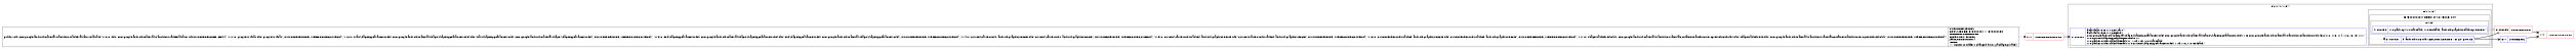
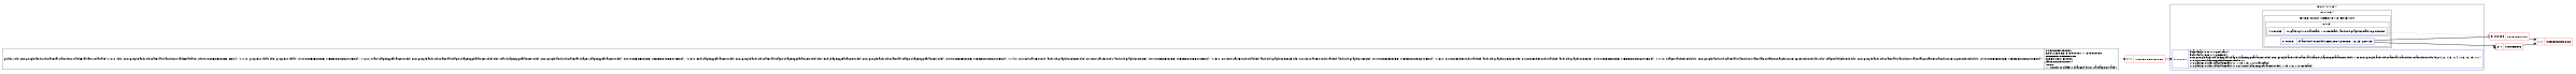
  digraph {
    rankdir=LR
    node [color=red shape=record]
    edge [arrowhead=vee style=bold]
    n1 [color=blue label="{4\:\ 0x0033|r10.path.op(r10.startPath, r10.endPath, android.graphics.Path.Op.UNION)\l}"]
    n2 [color=blue label="{3\:\ 0x0031|if (android.os.Build.VERSION.SDK_INT \>= 23) goto L3\l}"]
    n3 [color=blue label="{2\:\ 0x0000|float float r8 = r17.getStart()\lfloat float r9 = r17.getEnd()\lcom.google.android.material.shape.ShapeAppearanceModel com.google.android.material.shape.ShapeAppearanceModel r1 = com.google.android.material.transition.TransitionUtils.lerp(r12, r13, r14, r16, r8, r9, r11)\lr10.currentShapeAppearanceModel = r1\lr10.pathProvider.calculatePath(r1, 1.0f, r15, r10.startPath)\lr10.pathProvider.calculatePath(r10.currentShapeAppearanceModel, 1.0f, r16, r10.endPath)\l}"]
    n4 [label="{5\:\ 0x003e|ORIG_RETURN\l}"]
-   n5 [color=blue label="{6\:\ ?|SYNTHETIC\l}"]
+   n5 [label="{6\:\ ?|SYNTHETIC\l}"]
    n6 [label="{1\:\ ?|MTH_EXIT_BLOCK\l}"]
    n7 [label="{0\:\ ?|MTH_ENTER_BLOCK\l}"]
    n8 [label="{public void com.google.android.material.transition.MaskEvaluator.evaluate((r10v0 'this' com.google.android.material.transition.MaskEvaluator A[IMMUTABLE_TYPE, THIS]), (r11v0 'progress' float A[D('progress' float), IMMUTABLE_TYPE, METHOD_ARGUMENT]), (r12v0 'startShapeAppearanceModel' com.google.android.material.shape.ShapeAppearanceModel A[D('startShapeAppearanceModel' com.google.android.material.shape.ShapeAppearanceModel), IMMUTABLE_TYPE, METHOD_ARGUMENT]), (r13v0 'endShapeAppearanceModel' com.google.android.material.shape.ShapeAppearanceModel A[D('endShapeAppearanceModel' com.google.android.material.shape.ShapeAppearanceModel), IMMUTABLE_TYPE, METHOD_ARGUMENT]), (r14v0 'currentStartBounds' android.graphics.RectF A[D('currentStartBounds' android.graphics.RectF), IMMUTABLE_TYPE, METHOD_ARGUMENT]), (r15v0 'currentStartBoundsMasked' android.graphics.RectF A[D('currentStartBoundsMasked' android.graphics.RectF), IMMUTABLE_TYPE, METHOD_ARGUMENT]), (r16v0 'currentEndBoundsMasked' android.graphics.RectF A[D('currentEndBoundsMasked' android.graphics.RectF), IMMUTABLE_TYPE, METHOD_ARGUMENT]), (r17v0 'shapeMaskThresholds' com.google.android.material.transition.MaterialContainerTransform$ProgressThresholds A[D('shapeMaskThresholds' com.google.android.material.transition.MaterialContainerTransform$ProgressThresholds), IMMUTABLE_TYPE, METHOD_ARGUMENT]))  | USE_LINES_HINTS\lCROSS_EDGE: B:3:0x0031 \-\> B:5:0x003e\lINLINE_NOT_NEEDED\lTYPE_VARS: EMPTY\lJadxCommentsAttr\{\l INFO: \l \-\> Access modifiers changed from: package\-private\}\l}" color=""]
    subgraph cluster_1 {
      label="R(2:1|(1:(1:3)))"
      n3
      subgraph cluster_2 {
        label="R(1:(1:3))"
        subgraph cluster_3 {
          label="IF [B:3:0x0031] THEN: R(1:3) ELSE: null"
          n2
          subgraph cluster_4 {
            label="R(1:3)"
            n1
          }
        }
      }
    }
    n1 -> n4 [arrowhead=odot style=dotted]
    n2 -> n4 [arrowhead=odot]
    n2 -> n5
-   n3 -> n2 [arrowhead=box style=dotted]
+   n3 -> n5 [arrowhead=box style=dotted]
    n4 -> n6
    n5 -> n6
    n7 -> n3
    n8 -> n7 [arrowhead=box style=dotted]
  }
